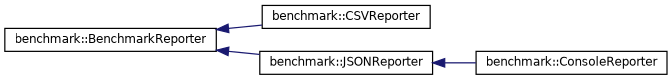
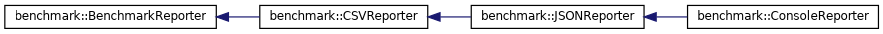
  digraph {
    rankdir=LR
    node [color=black fillcolor=white fontname=Helvetica fontsize=10 shape=record style=filled]
    edge [color=midnightblue dir=back fontname=Helvetica fontsize=10 labelfontname=Helvetica labelfontsize=10 style=solid]
    n1 [height=0.2 label="benchmark::BenchmarkReporter" width=0.4]
    n2 [height=0.2 label="benchmark::CSVReporter" width=0.4]
    n3 [height=0.2 label="benchmark::JSONReporter" width=0.4]
    n4 [height=0.2 label="benchmark::ConsoleReporter" width=0.4]
    n1 -> n2
-   n1 -> n3
+   n2 -> n3
    n3 -> n4
  }
